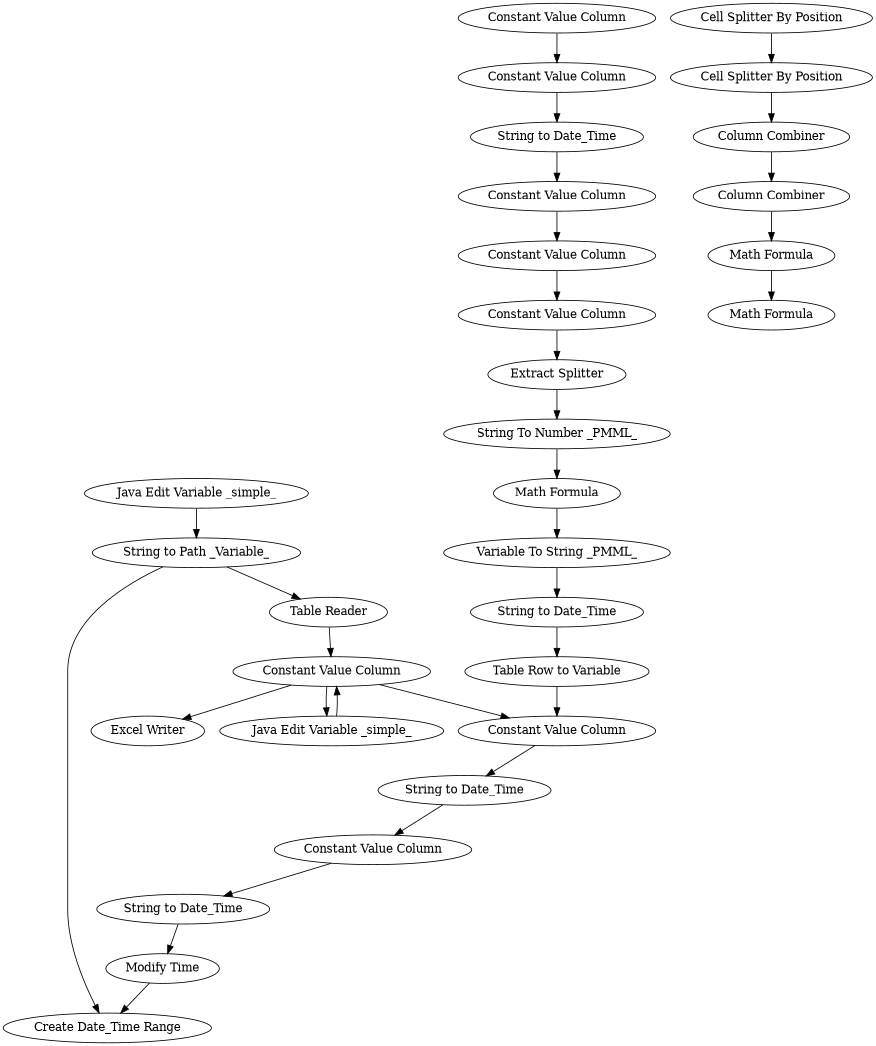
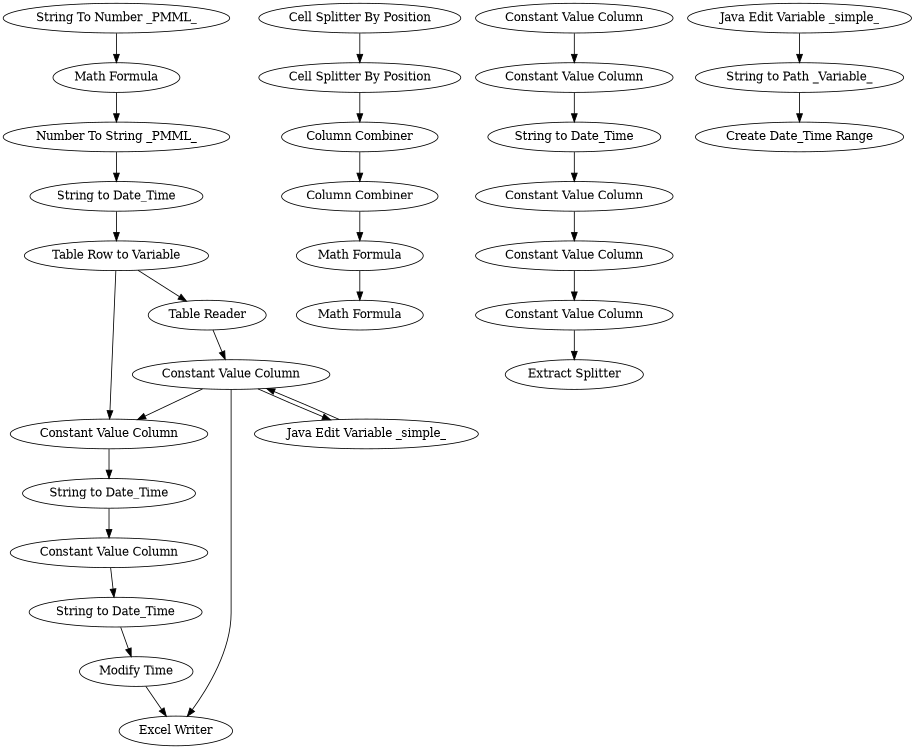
  digraph {
    rankdir=TB
    n1 [label="Constant Value Column"]
    n2 [label="Constant Value Column"]
    n3 [label="Excel Writer"]
    n4 [label="Java Edit Variable _simple_"]
    n5 [label="String to Date_Time"]
    n6 [label="Constant Value Column"]
    n7 [label="Math Formula"]
    n8 [label="Math Formula"]
-   n9 [label="Variable To String _PMML_"]
+   n9 [label="Number To String _PMML_"]
    n10 [label="String to Date_Time"]
    n11 [label="Table Row to Variable"]
    n12 [label="Extract Splitter"]
    n13 [label="String To Number _PMML_"]
    n14 [label="Math Formula"]
    n15 [label="String to Date_Time"]
    n16 [label="Modify Time"]
    n17 [label="Create Date_Time Range"]
    n18 [label="String to Date_Time"]
    n19 [label="Constant Value Column"]
    n20 [label="Constant Value Column"]
    n21 [label="Constant Value Column"]
    n22 [label="String to Path _Variable_"]
    n23 [label="Table Reader"]
    n24 [label="Cell Splitter By Position"]
    n25 [label="Column Combiner"]
    n26 [label="Column Combiner"]
    n27 [label="Constant Value Column"]
    n28 [label="Constant Value Column"]
    n29 [label="Cell Splitter By Position"]
    n30 [label="Java Edit Variable _simple_"]
    n1 -> n2
    n1 -> n3
    n1 -> n4
    n2 -> n5
    n4 -> n1
    n5 -> n6
    n6 -> n15
    n7 -> n8
    n9 -> n10
    n10 -> n11
    n11 -> n2
-   n12 -> n13
    n13 -> n14
    n14 -> n9
    n15 -> n16
-   n16 -> n17
+   n16 -> n3
    n18 -> n19
    n19 -> n20
    n20 -> n21
    n21 -> n12
    n22 -> n17
-   n22 -> n23
+   n11 -> n23
    n23 -> n1
    n24 -> n25
    n25 -> n26
    n26 -> n7
    n27 -> n28
    n28 -> n18
    n29 -> n24
    n30 -> n22
  }
